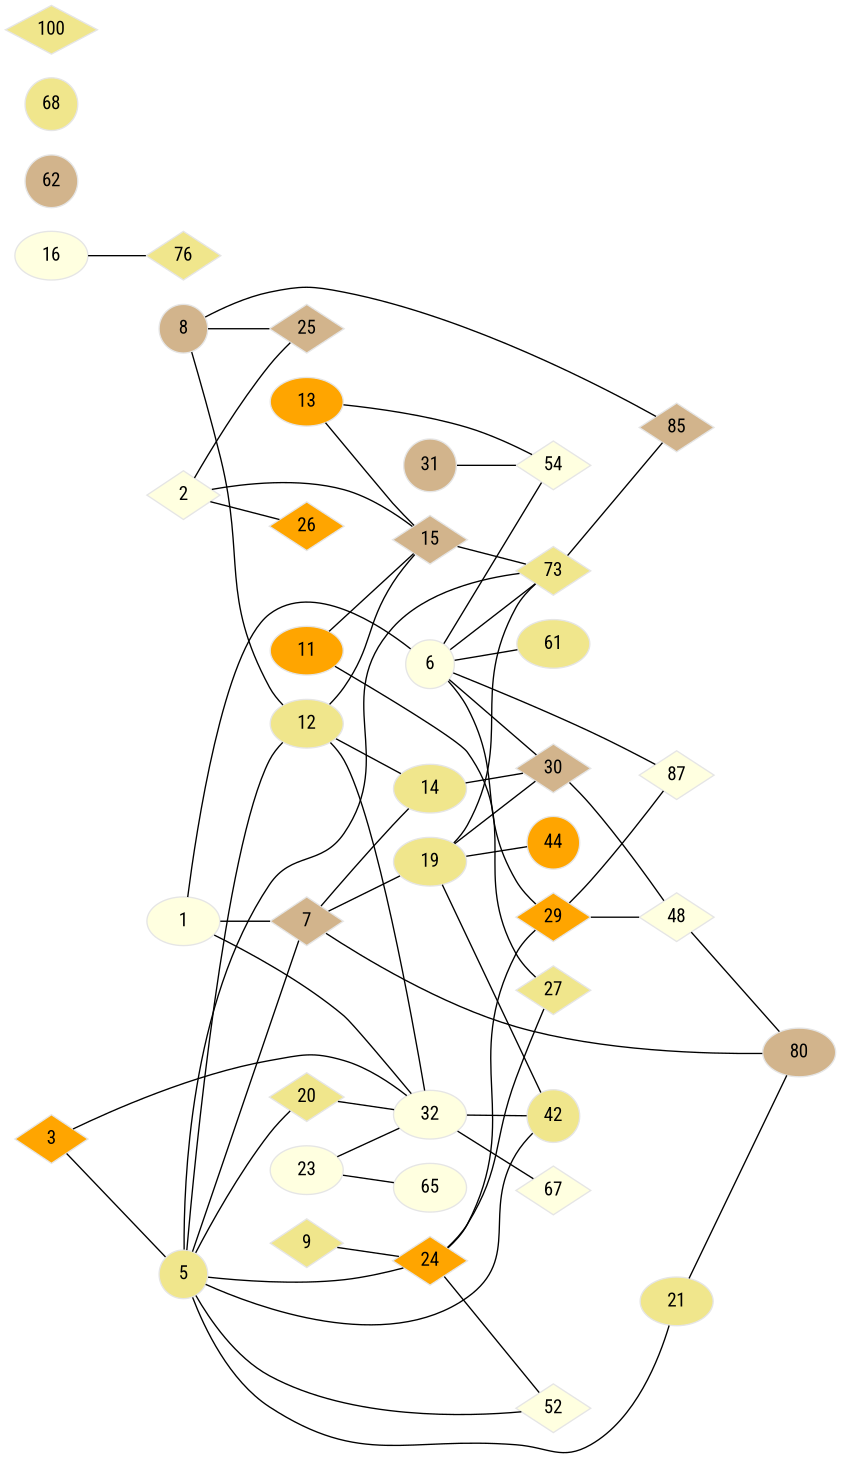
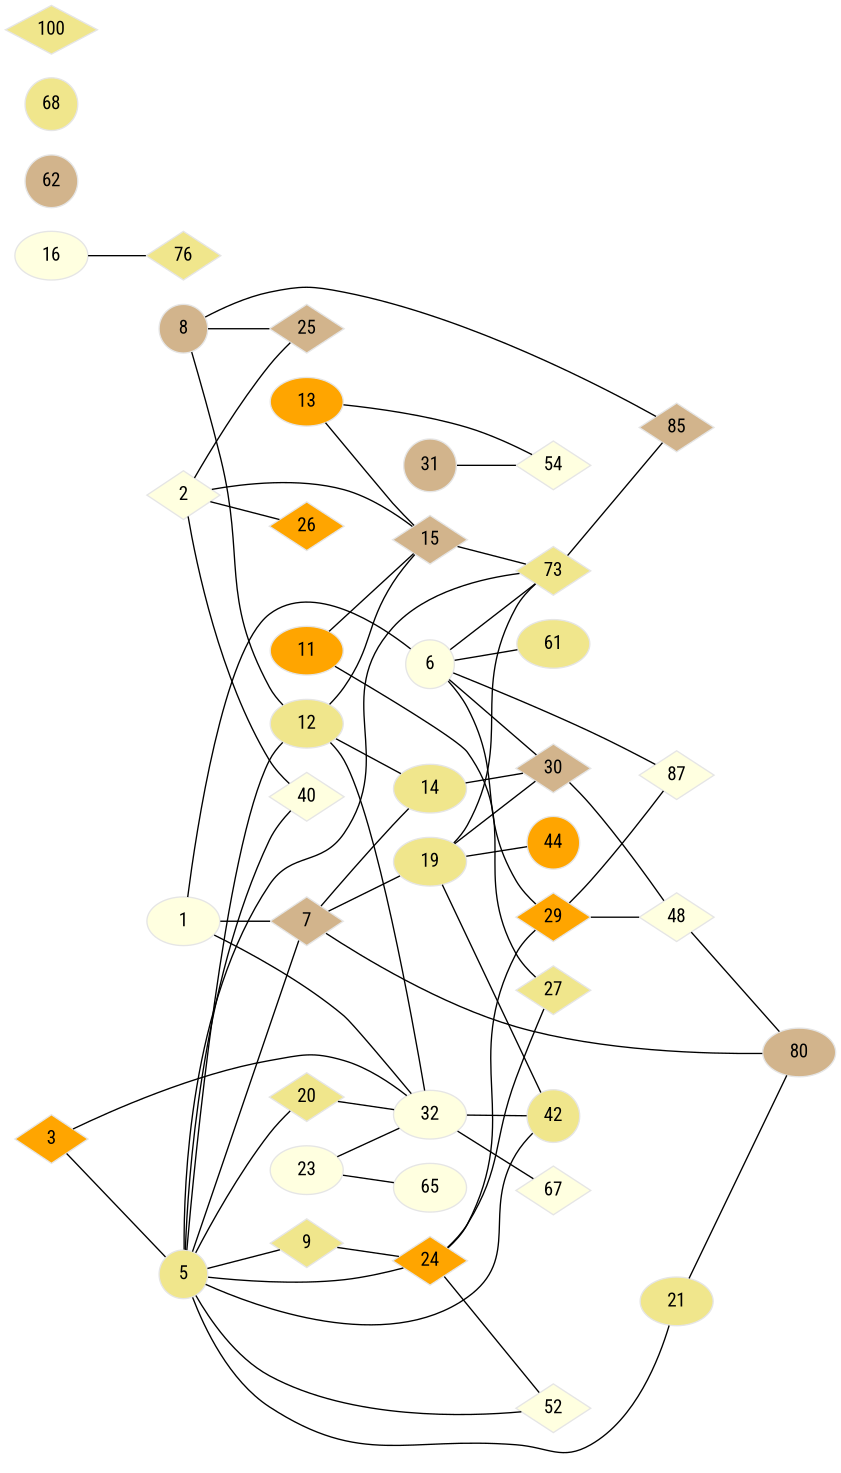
  graph {
    fontname="Roboto Condensed"
    rankdir=LR
    node [color=gray90 fillcolor=khaki fontname="Roboto Condensed" shape=diamond style=filled]
    edge [fontname="Roboto Condensed"]
    1 [fillcolor=lightyellow shape=ellipse super="+99+4"]
    6 [fillcolor=lightyellow shape=circle super="+37+33+17+39"]
    7 [fillcolor=tan super="+50"]
    32 [fillcolor=lightyellow shape=ellipse super="+43+53+69"]
    73 [super="+82"]
    29 [fillcolor=orange super="+89+56"]
    30 [fillcolor=tan super="+58+51+47"]
    54 [fillcolor=lightyellow super="+60"]
    61 [shape=ellipse]
    87 [fillcolor=lightyellow super="+96"]
    14 [shape=ellipse super="+41"]
    19 [shape=ellipse super="+45"]
    80 [fillcolor=tan shape=ellipse super="+93"]
    42 [shape=circle]
    67 [fillcolor=lightyellow]
    2 [fillcolor=lightyellow super="+18+35"]
    15 [fillcolor=tan super="+98+63"]
    25 [fillcolor=tan]
    26 [fillcolor=orange]
+   40 [fillcolor=lightyellow super="+71"]
    3 [fillcolor=orange super="+72+28"]
    5 [shape=circle super="+88+57"]
    9
    12 [shape=ellipse super="+38+70"]
    20 [super="+22"]
    21 [shape=ellipse]
    24 [fillcolor=orange super="+36"]
    52 [fillcolor=lightyellow super="+84"]
    27 [super="+46+34"]
    85 [fillcolor=tan]
    48 [fillcolor=lightyellow super="+97+49"]
    44 [fillcolor=orange shape=circle]
    8 [fillcolor=tan shape=circle super="+10"]
    11 [fillcolor=orange shape=ellipse]
    13 [fillcolor=orange shape=ellipse super="+74"]
    16 [fillcolor=lightyellow shape=ellipse super="+95"]
    76
    23 [fillcolor=lightyellow shape=ellipse super="+66+77"]
    65 [fillcolor=lightyellow shape=ellipse]
    31 [fillcolor=tan shape=circle]
    62 [fillcolor=tan shape=circle]
    68 [shape=circle super="+81"]
    100
    1 -- 6
    1 -- 7
    1 -- 32
    6 -- 73
    6 -- 29
    6 -- 30
-   6 -- 54
    6 -- 61
    6 -- 87
    7 -- 14
    7 -- 19
    7 -- 80
    32 -- 42 [weight=2]
    32 -- 67
    73 -- 85
    29 -- 87
    29 -- 48
    30 -- 48
    14 -- 30 [weight=2]
    19 -- 73 [weight=2]
    19 -- 30
    19 -- 42
    19 -- 44
    2 -- 15
    2 -- 25
    2 -- 26
+   2 -- 40
    15 -- 73
    3 -- 32
    3 -- 5
    5 -- 7
    5 -- 73
    5 -- 42
+   5 -- 40
+   5 -- 9
    5 -- 12
    5 -- 20
    5 -- 21
    5 -- 24
    5 -- 52 [weight=4]
    9 -- 24
    12 -- 32
    12 -- 14
    12 -- 15
    20 -- 32
    21 -- 80
    24 -- 29
    24 -- 52
    24 -- 27
    48 -- 80
    8 -- 25
    8 -- 12
    8 -- 85
    11 -- 15
    11 -- 27
    13 -- 54
    13 -- 15
    16 -- 76
    23 -- 32
    23 -- 65
    31 -- 54
  }
